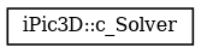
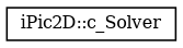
  digraph {
    rankdir=LR
    fontname="DejaVu Serif"
-   n1 [color=black fillcolor=white fontname="DejaVu Serif" fontsize=10 height=0.2 label="iPic3D::c_Solver" shape=record style=filled width=0.4]
+   n1 [color=black fillcolor=white fontname="DejaVu Serif" fontsize=10 height=0.2 label="iPic2D::c_Solver" shape=record style=filled width=0.4]
  }
